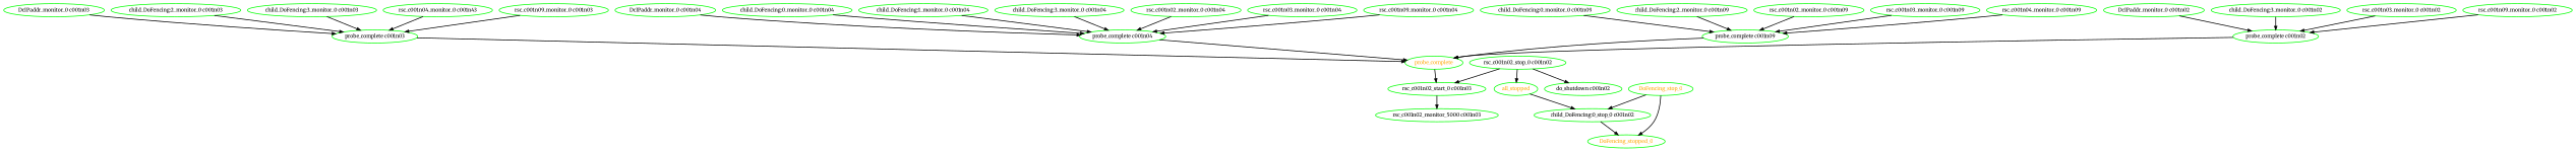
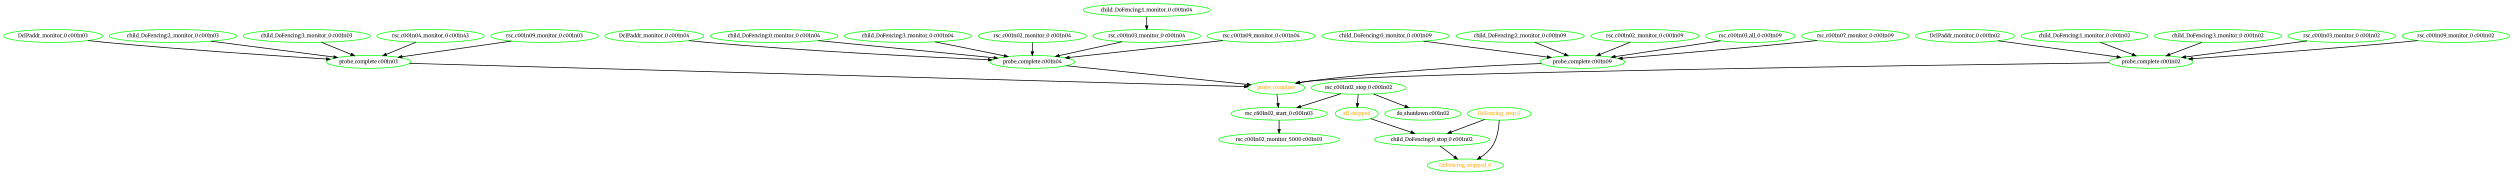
  digraph {
    fontname=Merriweather
    node [color=green fontcolor=black fontname=Merriweather style=bold]
    edge [fontname=Merriweather style=bold]
    "DcIPaddr_monitor_0 c001n02"
    "probe_complete c001n02"
    probe_complete [fontcolor=orange]
-   "rsc_c001n02_start_0 c001n03"
+   "rsc_c001n02_start_0 c001n03" [label="rsc_c801n02_start_0 c001n03"]
    "DcIPaddr_monitor_0 c001n03"
    "probe_complete c001n03"
    "DcIPaddr_monitor_0 c001n04"
    "probe_complete c001n04"
    DoFencing_stop_0 [fontcolor=orange]
    DoFencing_stopped_0 [fontcolor=orange]
    "child_DoFencing:0_stop_0 c001n02"
    all_stopped [fontcolor=orange]
    "child_DoFencing:0_monitor_0 c001n04"
    "child_DoFencing:0_monitor_0 c001n09"
    "probe_complete c001n09"
+   "child_DoFencing:1_monitor_0 c001n02"
    "child_DoFencing:1_monitor_0 c001n04"
    "child_DoFencing:2_monitor_0 c001n03"
    "child_DoFencing:2_monitor_0 c001n09"
    "child_DoFencing:3_monitor_0 c001n02"
    "child_DoFencing:3_monitor_0 c001n03"
    "child_DoFencing:3_monitor_0 c001n04"
    "rsc_c001n02_monitor_5000 c001n03"
    "rsc_c001n02_monitor_0 c001n04"
    "rsc_c001n02_monitor_0 c001n09"
    "rsc_c001n02_stop_0 c001n02"
    "do_shutdown c001n02"
    "rsc_c001n03_monitor_0 c001n02"
    "rsc_c001n03_monitor_0 c001n04"
-   "rsc_c001n03_monitor_0 c001n09"
+   "rsc_c001n03_monitor_0 c001n09" [label="rsc_c001n03_all_0 c001n09"]
    n31 [label="rsc_c001n04_monitor_0 c001n43"]
-   "rsc_c001n04_monitor_0 c001n09"
+   "rsc_c001n04_monitor_0 c001n09" [label="rsc_c001n07_monitor_0 c001n09"]
    "rsc_c001n09_monitor_0 c001n02"
    "rsc_c001n09_monitor_0 c001n03"
    "rsc_c001n09_monitor_0 c001n04"
    "DcIPaddr_monitor_0 c001n02" -> "probe_complete c001n02"
    "probe_complete c001n02" -> probe_complete
    probe_complete -> "rsc_c001n02_start_0 c001n03"
    "rsc_c001n02_start_0 c001n03" -> "rsc_c001n02_monitor_5000 c001n03"
    "DcIPaddr_monitor_0 c001n03" -> "probe_complete c001n03"
    "probe_complete c001n03" -> probe_complete
    "DcIPaddr_monitor_0 c001n04" -> "probe_complete c001n04"
    "probe_complete c001n04" -> probe_complete
    DoFencing_stop_0 -> DoFencing_stopped_0
    DoFencing_stop_0 -> "child_DoFencing:0_stop_0 c001n02"
    "child_DoFencing:0_stop_0 c001n02" -> DoFencing_stopped_0
    all_stopped -> "child_DoFencing:0_stop_0 c001n02"
    "child_DoFencing:0_monitor_0 c001n04" -> "probe_complete c001n04"
    "child_DoFencing:0_monitor_0 c001n09" -> "probe_complete c001n09"
    "probe_complete c001n09" -> probe_complete
-   "child_DoFencing:1_monitor_0 c001n04" -> "probe_complete c001n04"
+   "child_DoFencing:1_monitor_0 c001n02" -> "probe_complete c001n02"
+   "child_DoFencing:1_monitor_0 c001n04" -> "rsc_c001n03_monitor_0 c001n04"
    "child_DoFencing:2_monitor_0 c001n03" -> "probe_complete c001n03"
    "child_DoFencing:2_monitor_0 c001n09" -> "probe_complete c001n09"
    "child_DoFencing:3_monitor_0 c001n02" -> "probe_complete c001n02"
    "child_DoFencing:3_monitor_0 c001n03" -> "probe_complete c001n03"
    "child_DoFencing:3_monitor_0 c001n04" -> "probe_complete c001n04"
    "rsc_c001n02_monitor_0 c001n04" -> "probe_complete c001n04"
    "rsc_c001n02_monitor_0 c001n09" -> "probe_complete c001n09"
    "rsc_c001n02_stop_0 c001n02" -> "rsc_c001n02_start_0 c001n03"
    "rsc_c001n02_stop_0 c001n02" -> all_stopped
    "rsc_c001n02_stop_0 c001n02" -> "do_shutdown c001n02"
    "rsc_c001n03_monitor_0 c001n02" -> "probe_complete c001n02"
    "rsc_c001n03_monitor_0 c001n04" -> "probe_complete c001n04"
    "rsc_c001n03_monitor_0 c001n09" -> "probe_complete c001n09"
    n31 -> "probe_complete c001n03"
    "rsc_c001n04_monitor_0 c001n09" -> "probe_complete c001n09"
    "rsc_c001n09_monitor_0 c001n02" -> "probe_complete c001n02"
    "rsc_c001n09_monitor_0 c001n03" -> "probe_complete c001n03"
    "rsc_c001n09_monitor_0 c001n04" -> "probe_complete c001n04"
  }
